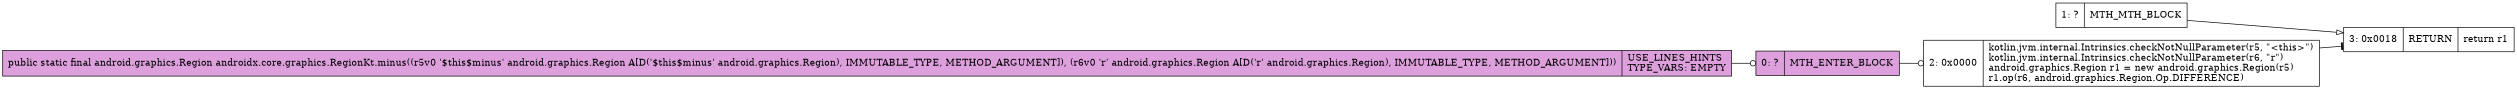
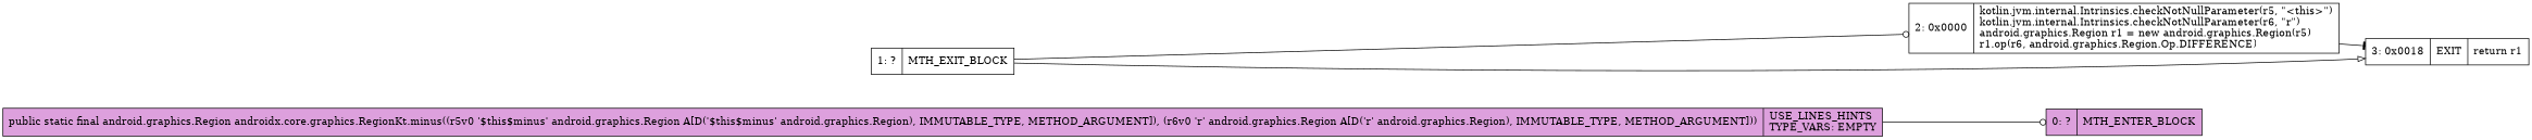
  digraph {
    rankdir=LR
    node [fillcolor=white shape=record style=filled]
    edge [arrowhead=odot]
    n1 [fillcolor=plum label="{0\:\ ?|MTH_ENTER_BLOCK\l}"]
    n2 [label="{2\:\ 0x0000|kotlin.jvm.internal.Intrinsics.checkNotNullParameter(r5, \"\<this\>\")\lkotlin.jvm.internal.Intrinsics.checkNotNullParameter(r6, \"r\")\landroid.graphics.Region r1 = new android.graphics.Region(r5)\lr1.op(r6, android.graphics.Region.Op.DIFFERENCE)\l}"]
-   n3 [label="{3\:\ 0x0018|RETURN\l|return r1\l}"]
-   n4 [label="{1\:\ ?|MTH_MTH_BLOCK\l}"]
+   n3 [label="{3\:\ 0x0018|EXIT\l|return r1\l}"]
+   n4 [label="{1\:\ ?|MTH_EXIT_BLOCK\l}"]
    n5 [fillcolor=plum label="{public static final android.graphics.Region androidx.core.graphics.RegionKt.minus((r5v0 '$this$minus' android.graphics.Region A[D('$this$minus' android.graphics.Region), IMMUTABLE_TYPE, METHOD_ARGUMENT]), (r6v0 'r' android.graphics.Region A[D('r' android.graphics.Region), IMMUTABLE_TYPE, METHOD_ARGUMENT]))  | USE_LINES_HINTS\lTYPE_VARS: EMPTY\l}"]
-   n1 -> n2
+   n4 -> n2
    n2 -> n3 [arrowhead=tee]
    n4 -> n3 [arrowhead=onormal]
    n5 -> n1
  }
